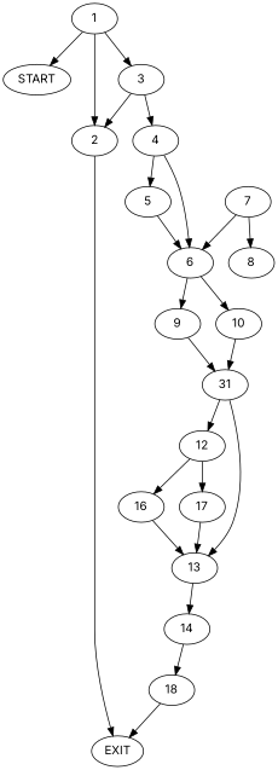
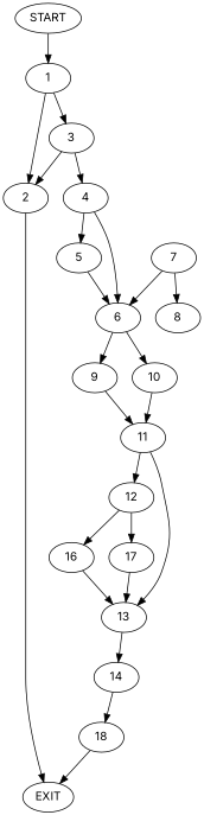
  digraph {
    fontname=Inter
    node [fontname=Inter]
    edge [fontname=Inter]
    n1 [label=START]
    1
    2
    3
    n5 [label=EXIT]
    4
    5
    6
    9
    10
    7
    8
-   11 [label=31]
+   11
    12
    13
    16
    17
    14
    18
-   1 -> n1
+   n1 -> 1
    1 -> 2
    1 -> 3
    2 -> n5
    3 -> 2
    3 -> 4
    4 -> 5
    4 -> 6
    5 -> 6
    6 -> 9
    6 -> 10
    9 -> 11
    10 -> 11
    7 -> 6
    7 -> 8
    11 -> 12
    11 -> 13
    12 -> 16
    12 -> 17
    13 -> 14
    16 -> 13
    17 -> 13
    14 -> 18
    18 -> n5
  }
